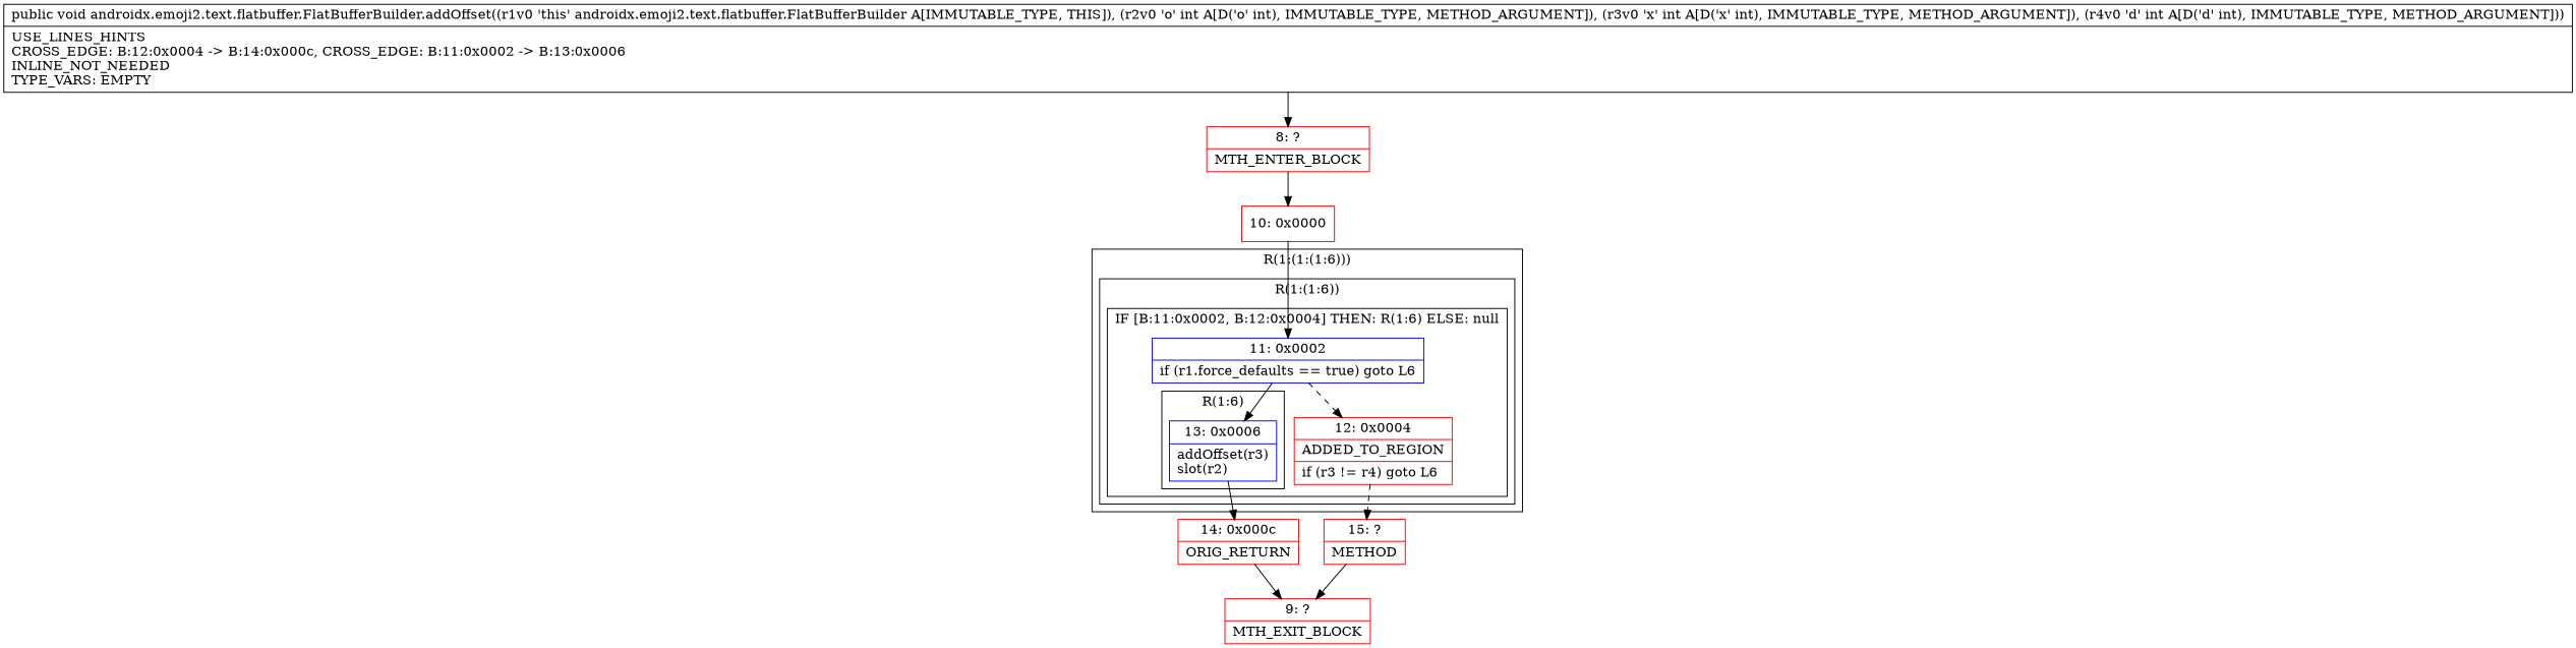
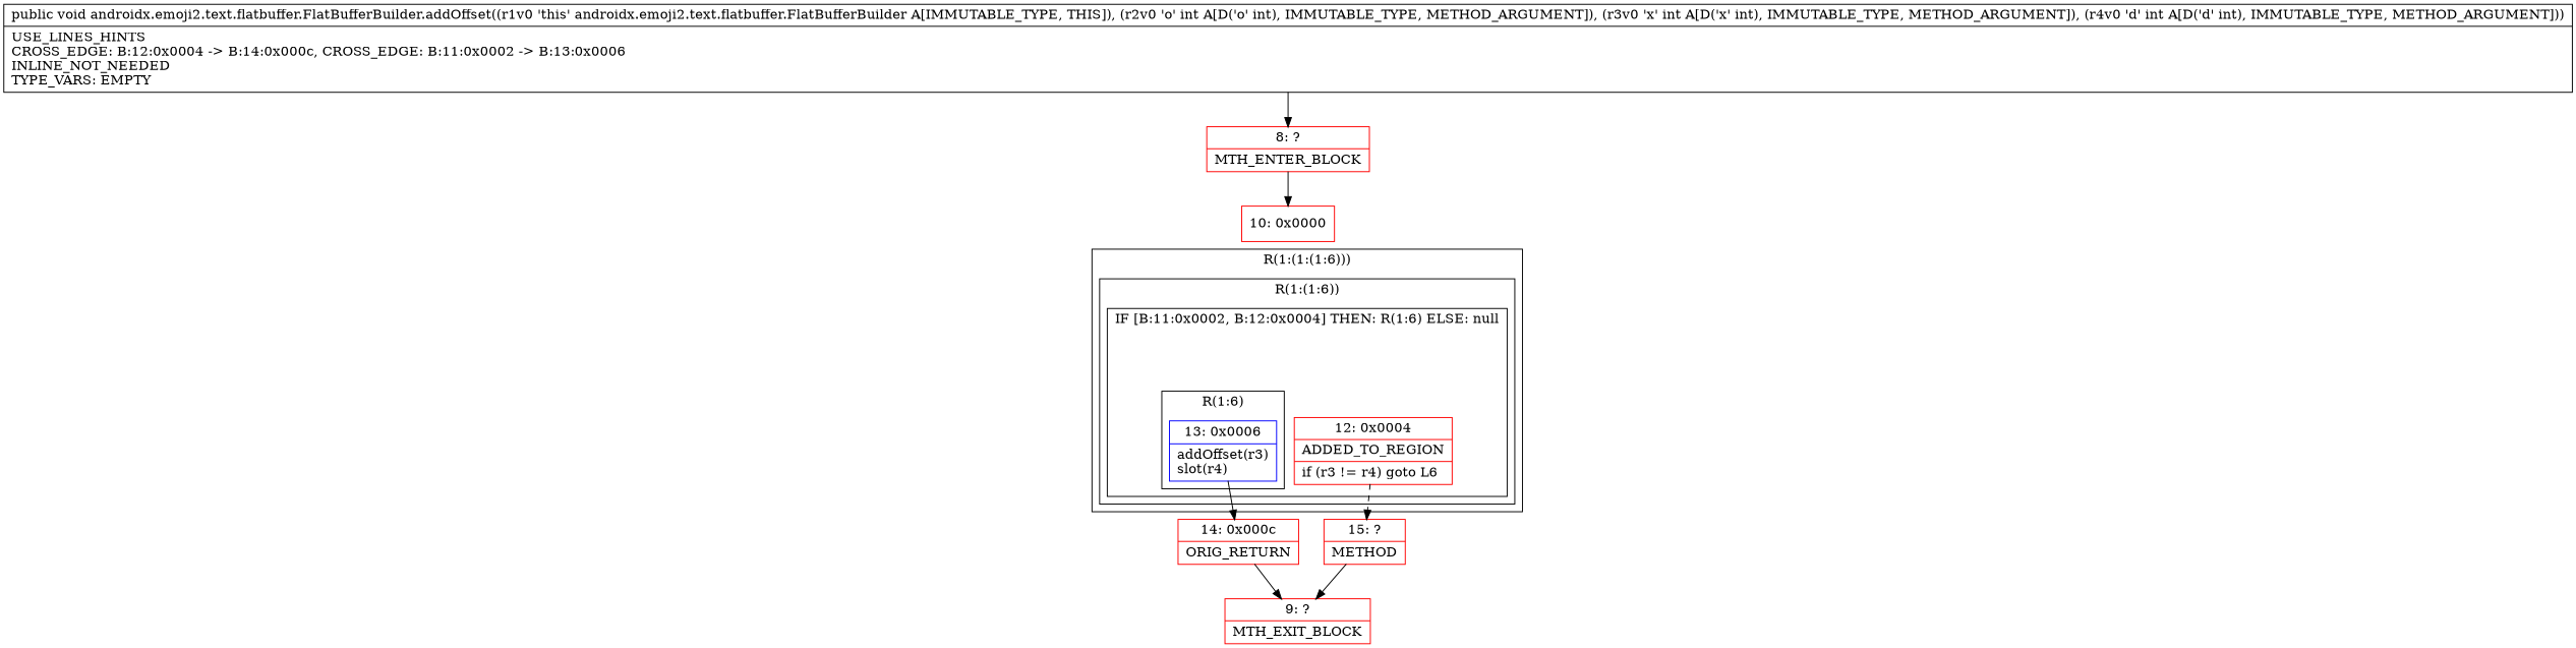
  digraph {
    node [color=red shape=record]
-   n1 [color=blue label="{13\:\ 0x0006|addOffset(r3)\lslot(r2)\l}"]
-   n2 [color=blue label="{11\:\ 0x0002|if (r1.force_defaults == true) goto L6\l}"]
+   n1 [color=blue label="{13\:\ 0x0006|addOffset(r3)\lslot(r4)\l}"]
    n3 [label="{12\:\ 0x0004|ADDED_TO_REGION\l|if (r3 != r4) goto L6\l}"]
    n4 [label="{14\:\ 0x000c|ORIG_RETURN\l}"]
    n5 [label="{15\:\ ?|METHOD\l}"]
    n6 [label="{9\:\ ?|MTH_EXIT_BLOCK\l}"]
    n7 [label="{8\:\ ?|MTH_ENTER_BLOCK\l}"]
    n8 [label="{10\:\ 0x0000}"]
    n9 [label="{public void androidx.emoji2.text.flatbuffer.FlatBufferBuilder.addOffset((r1v0 'this' androidx.emoji2.text.flatbuffer.FlatBufferBuilder A[IMMUTABLE_TYPE, THIS]), (r2v0 'o' int A[D('o' int), IMMUTABLE_TYPE, METHOD_ARGUMENT]), (r3v0 'x' int A[D('x' int), IMMUTABLE_TYPE, METHOD_ARGUMENT]), (r4v0 'd' int A[D('d' int), IMMUTABLE_TYPE, METHOD_ARGUMENT]))  | USE_LINES_HINTS\lCROSS_EDGE: B:12:0x0004 \-\> B:14:0x000c, CROSS_EDGE: B:11:0x0002 \-\> B:13:0x0006\lINLINE_NOT_NEEDED\lTYPE_VARS: EMPTY\l}" color=""]
    subgraph cluster_1 {
      label="R(1:(1:(1:6)))"
      subgraph cluster_2 {
        label="R(1:(1:6))"
        subgraph cluster_3 {
          label="IF [B:11:0x0002, B:12:0x0004] THEN: R(1:6) ELSE: null"
-         n2
          n3
          subgraph cluster_4 {
            label="R(1:6)"
            n1
          }
        }
      }
    }
    n1 -> n4
-   n2 -> n1
-   n2 -> n3 [style=dashed]
    n3 -> n5 [style=dashed]
    n4 -> n6
    n5 -> n6
    n7 -> n8
-   n8 -> n2
    n9 -> n7
  }
